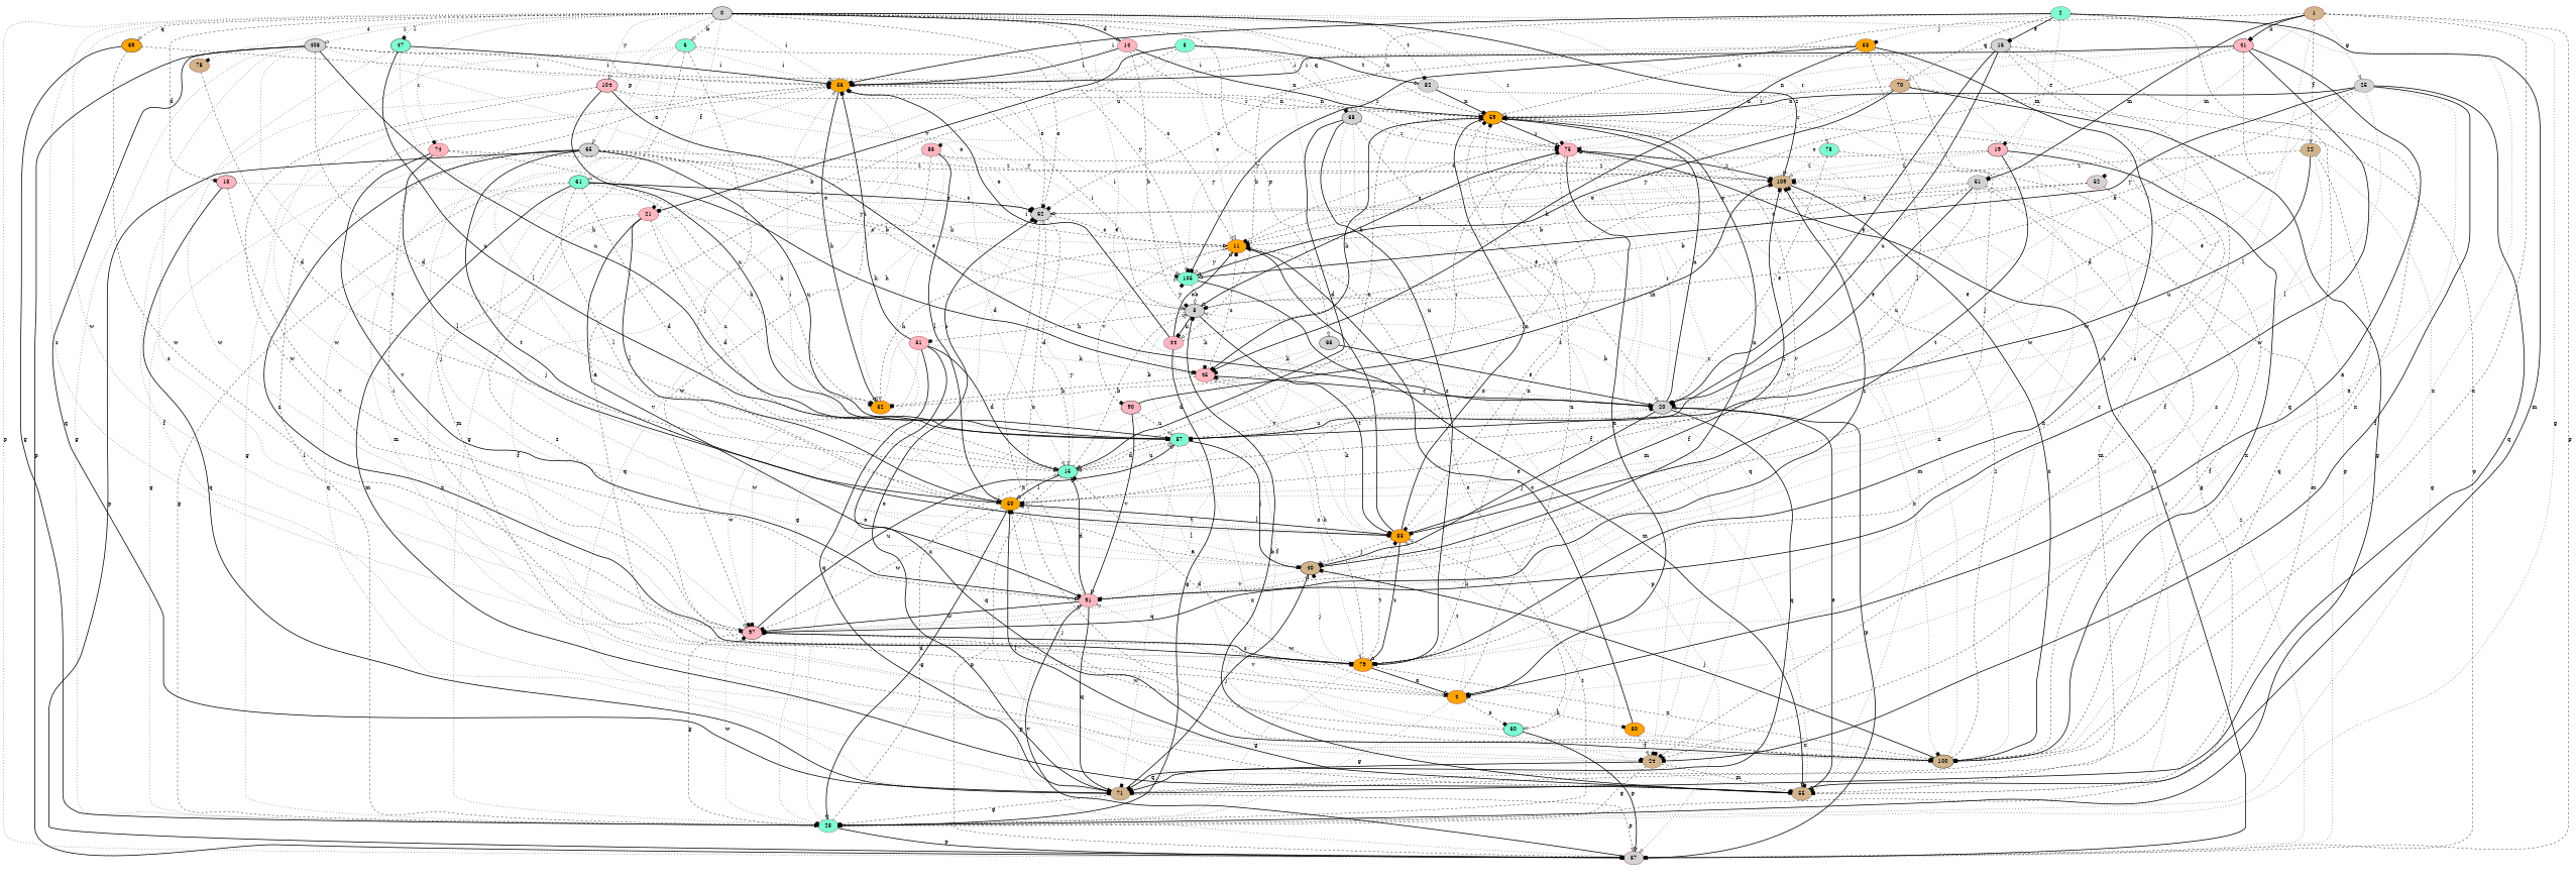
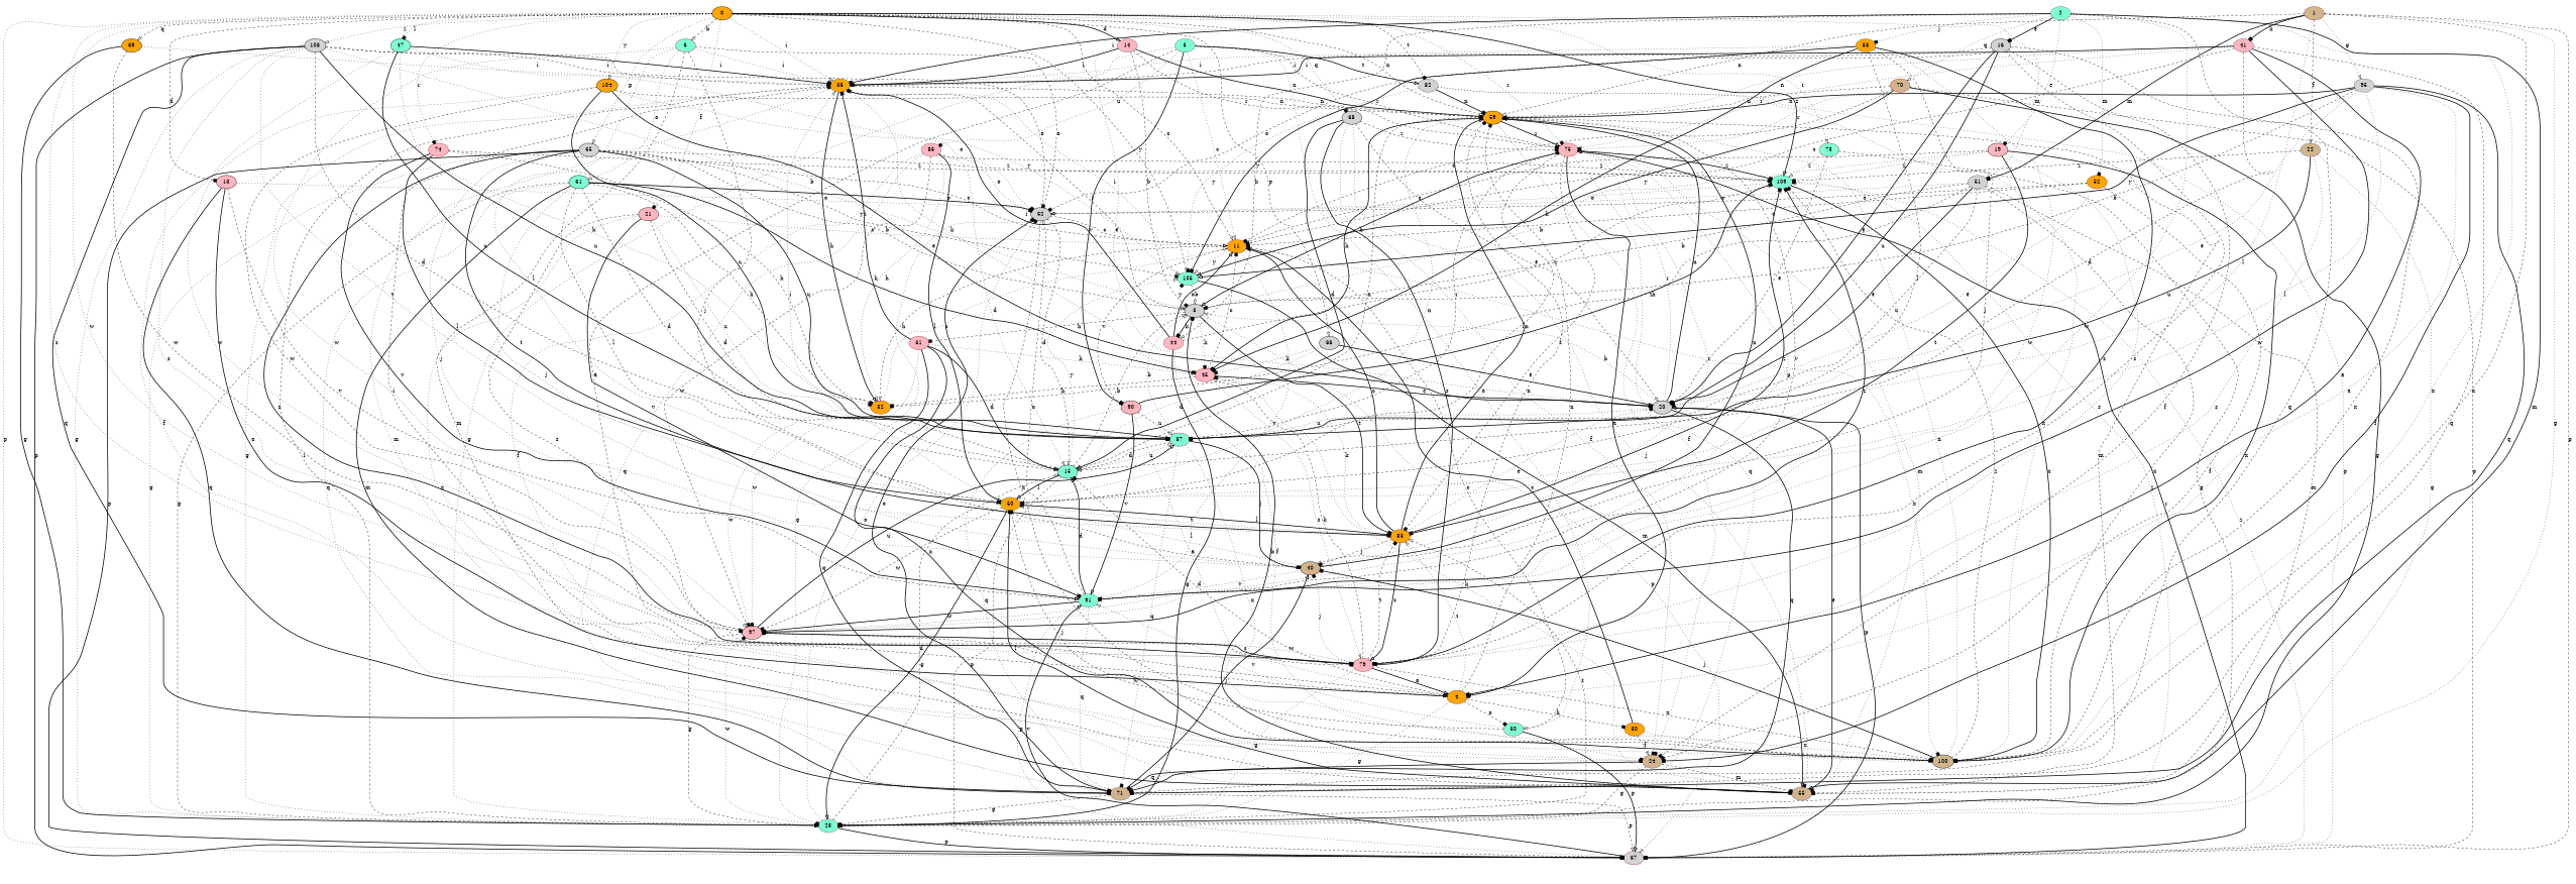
  strict digraph {
    node [color=black fillcolor=lightgrey style=filled]
    edge [arrowhead=onormal style=dotted]
    6 [color=brown fillcolor=aquamarine]
-   0
+   0 [fillcolor=orange]
    11 [color=brown fillcolor=orange]
    13 [fillcolor=lightpink]
    14 [color=gray40 fillcolor=lightpink]
-   21 [color=brown fillcolor=lightpink]
+   21 [fillcolor=lightpink]
    36 [color=gray40 fillcolor=orange]
    47 [fillcolor=aquamarine]
    51 [color=gray40]
    59 [fillcolor=orange]
    65
    66
    67 [color=brown]
    68
    69 [fillcolor=orange]
    73 [color=brown fillcolor=aquamarine]
    74 [color=brown fillcolor=lightpink]
    75 [color=brown fillcolor=lightpink]
-   78 [color=brown fillcolor=tan]
-   79 [color=brown fillcolor=orange]
+   79 [color=brown fillcolor=lightpink]
    82 [color=gray40]
    97 [fillcolor=lightpink]
-   104 [fillcolor=lightpink]
+   104 [fillcolor=orange]
    105 [color=gray40 fillcolor=aquamarine]
-   108 [label=408]
-   109 [color=gray40 fillcolor=tan]
+   108
+   109 [color=gray40 fillcolor=aquamarine]
    50 [color=gray40 fillcolor=orange]
    55 [color=gray40 fillcolor=tan]
    40 [fillcolor=tan]
    61 [fillcolor=aquamarine]
    62
    100 [fillcolor=tan]
    90 [fillcolor=lightpink]
    32 [color=brown fillcolor=orange]
-   91 [color=gray40 fillcolor=lightpink]
+   91 [color=gray40 fillcolor=aquamarine]
    71 [color=gray40 fillcolor=tan]
    4 [color=brown fillcolor=orange]
    8
    20
    15 [fillcolor=aquamarine]
    87 [color=brown fillcolor=aquamarine]
    28 [color=gray40 fillcolor=aquamarine]
    45 [color=brown fillcolor=lightpink]
    24 [color=gray40 fillcolor=tan]
    83 [color=brown fillcolor=orange]
    1 [color=brown fillcolor=tan]
    22 [color=gray40 fillcolor=tan]
-   25 [color=gray40]
-   41 [fillcolor=lightpink]
+   25 [color=gray40 label=95]
+   41 [color=gray40 fillcolor=lightpink]
    2 [color=gray40 fillcolor=aquamarine]
    16
    19 [fillcolor=lightpink]
    38 [color=gray40 fillcolor=orange]
    44 [color=gray40 fillcolor=lightpink]
-   52 [color=brown]
+   52 [color=brown fillcolor=orange]
    70 [color=brown fillcolor=tan]
    3 [color=gray40 fillcolor=aquamarine]
-   60 [fillcolor=aquamarine]
+   60 [color=brown fillcolor=aquamarine]
    86 [color=gray40 fillcolor=lightpink]
    30 [color=brown fillcolor=orange]
    31 [color=brown fillcolor=lightpink]
    6 -> 36 [arrowhead=box label=i]
    6 -> 97 [label=w]
    6 -> 50 [arrowhead=box label=l]
    6 -> 55 [arrowhead=box label=m style=dashed]
    6 -> 40 [label=j style=dashed]
    6 -> 61 [label=o]
    6 -> 62 [arrowhead=box label=o style=dashed]
    0 -> 6 [label=b style=dashed]
    0 -> 11 [label=c style=dashed]
    0 -> 13 [arrowhead=box label=d style=dashed]
    0 -> 14 [label=d style=bold]
    0 -> 21 [arrowhead=box label=f]
    0 -> 36 [label=i]
    0 -> 47 [arrowhead=box label=l]
    0 -> 51 [label=m]
    0 -> 59 [label=n style=dashed]
    0 -> 65 [label=p]
    0 -> 66 [label=p style=dashed]
    0 -> 67 [arrowhead=box label=p]
    0 -> 68 [arrowhead=box label=q]
    0 -> 69 [label=q style=dashed]
    0 -> 73 [label=r]
    0 -> 74 [arrowhead=box label=r]
    0 -> 75 [arrowhead=box label=r]
-   0 -> 78 [arrowhead=box label=s]
    0 -> 79 [arrowhead=box label=s]
    0 -> 82 [arrowhead=box label=t style=dashed]
    0 -> 97 [arrowhead=box label=w]
    0 -> 104 [label=y]
    0 -> 105 [label=y style=dashed]
    0 -> 108 [label=z]
    0 -> 109 [label=z style=bold]
    11 -> 105 [label=y]
    11 -> 100 [arrowhead=box label=x]
    11 -> 90 [arrowhead=box label=v style=dashed]
    11 -> 32 [label=h style=dashed]
    11 -> 91 [label=v]
    13 -> 62 [label=o]
    13 -> 91 [label=v style=dashed]
    13 -> 71 [arrowhead=box label=q style=bold]
+   13 -> 4 [label=a style=bold]
    14 -> 36 [label=i style=bold]
    14 -> 59 [label=n style=bold]
    14 -> 75 [arrowhead=box label=r style=dashed]
    14 -> 8 [arrowhead=box label=b style=dashed]
    14 -> 20 [label=e]
    21 -> 11 [label=c]
    21 -> 79 [arrowhead=box label=s style=dashed]
-   21 -> 50 [label=l style=bold]
    21 -> 100 [label=x]
    21 -> 91 [arrowhead=box label=v style=bold]
    21 -> 15 [label=d style=dashed]
    21 -> 87 [label=u]
    36 -> 59 [arrowhead=box label=n style=dashed]
    36 -> 55 [label=m]
    36 -> 32 [label=h style=bold]
    36 -> 28 [label=g]
    36 -> 45 [arrowhead=box label=k]
    47 -> 36 [arrowhead=box label=i style=bold]
    47 -> 97 [label=w]
    47 -> 105 [label=y]
    47 -> 32 [arrowhead=box label=h]
    47 -> 87 [arrowhead=box label=u style=bold]
    51 -> 55 [arrowhead=box label=m style=dashed]
    51 -> 62 [label=o]
    51 -> 100 [label=x style=dashed]
    51 -> 32 [arrowhead=box label=h style=dashed]
    51 -> 8 [label=b style=dashed]
    51 -> 20 [arrowhead=box label=e style=bold]
    51 -> 87 [arrowhead=box label=u style=dashed]
    59 -> 75 [label=r style=bold]
    59 -> 55 [arrowhead=box label=m style=dashed]
    59 -> 91 [arrowhead=box label=v style=dashed]
    59 -> 45 [arrowhead=box label=k style=bold]
    59 -> 24 [arrowhead=box label=f]
    65 -> 11 [label=c style=dashed]
    65 -> 67 [label=p style=bold]
    65 -> 79 [label=s style=bold]
    65 -> 105 [arrowhead=box label=y style=dashed]
    65 -> 109 [arrowhead=box label=z style=dashed]
    65 -> 40 [label=j]
    65 -> 8 [label=b style=dashed]
    65 -> 87 [label=u style=bold]
    65 -> 28 [label=g]
    65 -> 83 [arrowhead=box label=t style=bold]
    66 -> 20 [label=e style=bold]
    66 -> 15 [label=d]
    66 -> 45 [arrowhead=box label=k]
    67 -> 75 [label=r style=bold]
    67 -> 109 [label=z]
    67 -> 91 [label=v style=bold]
    68 -> 75 [arrowhead=box label=r style=dashed]
    68 -> 79 [label=s style=bold]
-   68 -> 55 [arrowhead=box label=m]
+   68 -> 55 [arrowhead=box label=j]
    68 -> 20 [label=e style=dashed]
    68 -> 15 [label=d style=bold]
    68 -> 24 [arrowhead=box label=f]
-   69 -> 36 [arrowhead=box label=i style=dashed]
+   69 -> 36 [arrowhead=box label=i]
    69 -> 97 [arrowhead=box label=w style=dashed]
    69 -> 28 [label=g style=bold]
    73 -> 109 [label=z]
    73 -> 20 [arrowhead=box label=e style=dashed]
    73 -> 28 [arrowhead=box label=g style=dashed]
    74 -> 109 [label=z style=dashed]
    74 -> 50 [label=l style=bold]
    74 -> 32 [label=h style=dashed]
    74 -> 91 [label=v style=bold]
    75 -> 109 [arrowhead=box label=z style=bold]
    75 -> 50 [arrowhead=box label=l style=dashed]
    75 -> 55 [arrowhead=box label=m]
-   75 -> 91 [arrowhead=box label=v]
+   75 -> 91 [arrowhead=box label=p]
    75 -> 71 [label=q]
    75 -> 4 [label=a style=bold]
    75 -> 8 [label=b style=bold]
    75 -> 83 [arrowhead=box label=t style=dashed]
-   78 -> 15 [label=d style=dashed]
    79 -> 59 [arrowhead=box label=n style=dashed]
    79 -> 97 [label=w]
    79 -> 40 [arrowhead=box label=j]
    79 -> 100 [arrowhead=box label=x style=dashed]
    79 -> 4 [label=a style=bold]
    79 -> 28 [label=g]
    79 -> 45 [label=k style=dashed]
    79 -> 83 [arrowhead=box label=t style=dashed]
    82 -> 59 [arrowhead=box label=n style=bold]
    82 -> 67 [arrowhead=box label=p]
    82 -> 105 [arrowhead=box label=y]
    82 -> 100 [label=x]
    97 -> 79 [label=s style=bold]
    97 -> 87 [label=u style=bold]
    97 -> 28 [label=g style=dashed]
    104 -> 59 [label=n style=dashed]
    104 -> 97 [label=w style=dashed]
    104 -> 62 [arrowhead=box label=o]
    104 -> 20 [arrowhead=box label=e style=bold]
    104 -> 87 [label=u style=bold]
    104 -> 24 [arrowhead=box label=f]
    105 -> 36 [arrowhead=box label=i]
    105 -> 55 [label=m style=bold]
    105 -> 8 [label=b style=dashed]
    108 -> 36 [arrowhead=box label=i style=dashed]
    108 -> 67 [arrowhead=box label=p style=bold]
    108 -> 79 [arrowhead=box label=s]
    108 -> 62 [label=o style=dashed]
    108 -> 71 [arrowhead=box label=q style=bold]
    108 -> 8 [label=b]
    108 -> 15 [label=d style=dashed]
    108 -> 87 [arrowhead=box label=u style=bold]
    108 -> 28 [arrowhead=box label=g]
    108 -> 83 [arrowhead=box label=t]
    109 -> 62 [label=o]
    109 -> 100 [label=x style=bold]
    50 -> 36 [label=i]
    50 -> 59 [arrowhead=box label=n]
    50 -> 97 [arrowhead=box label=w style=dashed]
    50 -> 28 [label=g style=bold]
    50 -> 83 [label=t]
    55 -> 109 [arrowhead=box label=z]
    55 -> 50 [arrowhead=box label=l style=bold]
    55 -> 8 [arrowhead=box label=b style=bold]
    55 -> 20 [label=e style=bold]
    55 -> 45 [arrowhead=box label=k]
    40 -> 59 [label=n style=bold]
    40 -> 75 [label=r]
    40 -> 50 [label=l]
    40 -> 91 [arrowhead=box label=v]
    61 -> 50 [arrowhead=box label=l style=dashed]
    61 -> 55 [arrowhead=box label=m style=bold]
    61 -> 40 [arrowhead=box label=j]
    61 -> 62 [arrowhead=box label=o style=bold]
    61 -> 32 [arrowhead=box label=h style=dashed]
    61 -> 71 [label=q]
    61 -> 15 [label=d style=dashed]
    61 -> 28 [label=g style=dashed]
    61 -> 45 [label=k style=bold]
    62 -> 11 [label=c style=dashed]
    62 -> 100 [label=x style=dashed]
    62 -> 15 [label=d style=dashed]
    62 -> 28 [arrowhead=box label=g]
    100 -> 59 [arrowhead=box label=n]
    100 -> 109 [arrowhead=box label=z style=dashed]
    100 -> 50 [arrowhead=box label=j style=dashed]
    100 -> 40 [arrowhead=box label=j style=bold]
    90 -> 109 [arrowhead=box label=z style=bold]
    90 -> 91 [label=v style=bold]
    90 -> 71 [arrowhead=box label=q]
    90 -> 4 [arrowhead=box label=a]
    90 -> 87 [label=u style=dashed]
    32 -> 11 [label=c]
    32 -> 97 [arrowhead=box label=w]
    91 -> 67 [arrowhead=box label=p]
    91 -> 97 [label=w style=bold]
    91 -> 109 [arrowhead=box label=z style=bold]
    91 -> 62 [label=o style=dashed]
-   91 -> 71 [label=q style=bold]
+   91 -> 71 [label=q]
    91 -> 15 [label=d style=bold]
    71 -> 67 [label=p style=dashed]
    71 -> 40 [label=j style=bold]
    71 -> 62 [arrowhead=box label=o style=bold]
    71 -> 28 [arrowhead=box label=g style=dashed]
    4 -> 36 [arrowhead=box label=i style=dashed]
    4 -> 59 [arrowhead=box label=n style=dashed]
    4 -> 15 [arrowhead=box label=d style=dashed]
    4 -> 28 [arrowhead=box label=g]
    4 -> 83 [label=t]
    4 -> 60 [arrowhead=box label=o style=dashed]
    4 -> 30 [arrowhead=box label=h style=dashed]
    8 -> 36 [arrowhead=box label=i style=dashed]
    8 -> 67 [label=p]
    8 -> 105 [arrowhead=box label=y]
    8 -> 45 [arrowhead=box label=k]
    8 -> 83 [arrowhead=box label=t style=bold]
    8 -> 44 [arrowhead=box label=k style=bold]
    8 -> 31 [arrowhead=box label=h style=dashed]
    20 -> 59 [label=n style=bold]
    20 -> 67 [label=p style=bold]
    20 -> 75 [label=r]
-   20 -> 40 [arrowhead=box label=j style=bold]
    20 -> 71 [arrowhead=box label=q style=bold]
    20 -> 8 [label=b]
    20 -> 87 [arrowhead=box label=u]
    15 -> 59 [label=n style=dashed]
    15 -> 67 [label=p style=dashed]
    15 -> 105 [label=y]
    15 -> 50 [label=l style=bold]
    15 -> 8 [label=b style=dashed]
    15 -> 87 [label=u]
    87 -> 75 [arrowhead=box label=r style=dashed]
    87 -> 40 [label=j style=bold]
    87 -> 100 [label=x]
    87 -> 71 [arrowhead=box label=q]
    87 -> 8 [label=b]
    87 -> 15 [label=d style=dashed]
    28 -> 36 [label=i style=dashed]
    28 -> 67 [arrowhead=box label=p style=bold]
    28 -> 97 [arrowhead=box label=w]
    28 -> 62 [arrowhead=box label=o]
    28 -> 15 [label=d style=dashed]
    28 -> 83 [label=t style=dashed]
    45 -> 11 [arrowhead=box label=c style=dashed]
    45 -> 79 [label=s]
    45 -> 32 [arrowhead=box label=h style=dashed]
    45 -> 20 [label=e style=bold]
    24 -> 55 [arrowhead=box label=m style=dashed]
    24 -> 71 [arrowhead=box label=q style=bold]
    24 -> 28 [arrowhead=box label=g style=dashed]
    83 -> 11 [label=c style=bold]
    83 -> 59 [label=n style=bold]
    83 -> 79 [label=s style=bold]
    83 -> 109 [arrowhead=box label=z style=bold]
    83 -> 50 [arrowhead=box label=l style=bold]
    83 -> 40 [arrowhead=box label=j style=dashed]
    83 -> 20 [arrowhead=box label=e]
    83 -> 45 [label=k]
    1 -> 51 [arrowhead=box label=m style=bold]
    1 -> 59 [label=n style=dashed]
    1 -> 67 [label=p style=dashed]
    1 -> 50 [label=l]
    1 -> 100 [arrowhead=box label=x style=dashed]
    1 -> 28 [label=g]
    1 -> 22 [label=f style=dashed]
    1 -> 25 [label=g]
    1 -> 41 [arrowhead=box label=k style=bold]
    22 -> 79 [arrowhead=box label=s]
    22 -> 109 [arrowhead=box label=z style=dashed]
    22 -> 87 [arrowhead=box label=u style=bold]
    22 -> 28 [label=g]
    25 -> 59 [label=n style=bold]
    25 -> 105 [label=y style=bold]
    25 -> 50 [label=l]
    25 -> 71 [arrowhead=box label=q style=bold]
    25 -> 4 [arrowhead=box label=a]
    25 -> 8 [label=b style=dashed]
    25 -> 20 [arrowhead=box label=e]
    25 -> 24 [arrowhead=box label=f style=bold]
    41 -> 11 [arrowhead=box label=c style=dashed]
    41 -> 36 [label=i style=bold]
    41 -> 59 [label=n]
    41 -> 75 [label=r]
    41 -> 97 [label=w style=bold]
-   22 -> 71 [arrowhead=box label=q style=dashed]
+   41 -> 71 [arrowhead=box label=q style=dashed]
    41 -> 4 [arrowhead=box label=a style=bold]
    41 -> 15 [label=d style=dashed]
    2 -> 36 [arrowhead=box label=i style=bold]
    2 -> 97 [arrowhead=box label=w]
    2 -> 55 [label=m style=bold]
    2 -> 100 [arrowhead=box label=x]
    2 -> 71 [arrowhead=box label=q style=dashed]
    2 -> 16 [arrowhead=box label=e style=bold]
    2 -> 19 [arrowhead=box label=e]
    2 -> 38 [arrowhead=box label=j]
    2 -> 44 [label=k style=dashed]
-   1 -> 52 [arrowhead=box label=m]
-   2 -> 70 [label=q style=dashed]
+   2 -> 52 [arrowhead=box label=m]
+   2 -> 70 [label=q]
    16 -> 36 [label=i style=dashed]
    16 -> 79 [arrowhead=box label=s style=dashed]
    16 -> 100 [arrowhead=box label=x style=dashed]
    16 -> 20 [label=e style=bold]
    16 -> 87 [arrowhead=box label=u style=bold]
    16 -> 24 [arrowhead=box label=f style=dashed]
    19 -> 11 [label=c style=dashed]
    19 -> 79 [label=s]
    19 -> 109 [label=z]
    19 -> 100 [arrowhead=box label=x style=bold]
    19 -> 8 [arrowhead=box label=b]
    19 -> 83 [arrowhead=box label=t style=bold]
    38 -> 36 [arrowhead=box label=i]
    38 -> 79 [label=s style=bold]
    38 -> 97 [arrowhead=box label=w]
    38 -> 105 [arrowhead=box label=y style=bold]
    38 -> 50 [label=l style=dashed]
    38 -> 40 [label=j style=dashed]
-   38 -> 62 [arrowhead=box label=o style=dashed]
+   16 -> 62 [arrowhead=box label=o style=dashed]
    38 -> 45 [arrowhead=box label=k style=bold]
    44 -> 11 [label=c style=bold]
    44 -> 36 [label=i style=bold]
    44 -> 109 [label=z style=dashed]
    44 -> 28 [label=g style=bold]
    44 -> 24 [arrowhead=box label=f]
    52 -> 11 [arrowhead=box label=c style=dashed]
    52 -> 62 [label=o style=dashed]
    52 -> 20 [arrowhead=box label=e]
    52 -> 24 [arrowhead=box label=f style=dashed]
    70 -> 11 [arrowhead=box label=c style=dashed]
    70 -> 59 [label=n style=dashed]
    70 -> 67 [arrowhead=box label=p style=dashed]
    70 -> 75 [arrowhead=box label=r]
    70 -> 105 [label=y style=bold]
    70 -> 28 [arrowhead=box label=g style=bold]
    3 -> 11 [label=c]
    3 -> 75 [arrowhead=box label=r style=dashed]
    3 -> 82 [label=t style=bold]
-   3 -> 21 [arrowhead=box label=v style=bold]
+   3 -> 90 [arrowhead=box label=v style=bold]
    3 -> 4 [label=a style=dashed]
    3 -> 28 [label=g]
    3 -> 60 [label=o]
    3 -> 86 [arrowhead=box label=u]
    60 -> 11 [arrowhead=box label=c style=dashed]
    60 -> 67 [label=p style=bold]
    60 -> 97 [arrowhead=box label=w style=dashed]
    60 -> 91 [label=v]
    86 -> 97 [label=w style=dashed]
    86 -> 109 [arrowhead=box label=z style=dashed]
    86 -> 50 [label=l style=bold]
    86 -> 62 [arrowhead=box label=o]
    86 -> 32 [label=h]
    86 -> 71 [arrowhead=box label=q]
    86 -> 15 [label=d]
    86 -> 24 [arrowhead=box label=f]
    30 -> 11 [label=c style=bold]
    30 -> 100 [label=x]
    30 -> 24 [label=f style=dashed]
    31 -> 36 [arrowhead=box label=i style=bold]
    31 -> 97 [arrowhead=box label=w]
    31 -> 100 [arrowhead=box label=x style=bold]
    31 -> 71 [arrowhead=box label=q style=bold]
    31 -> 15 [label=d style=bold]
    31 -> 45 [label=k]
  }
